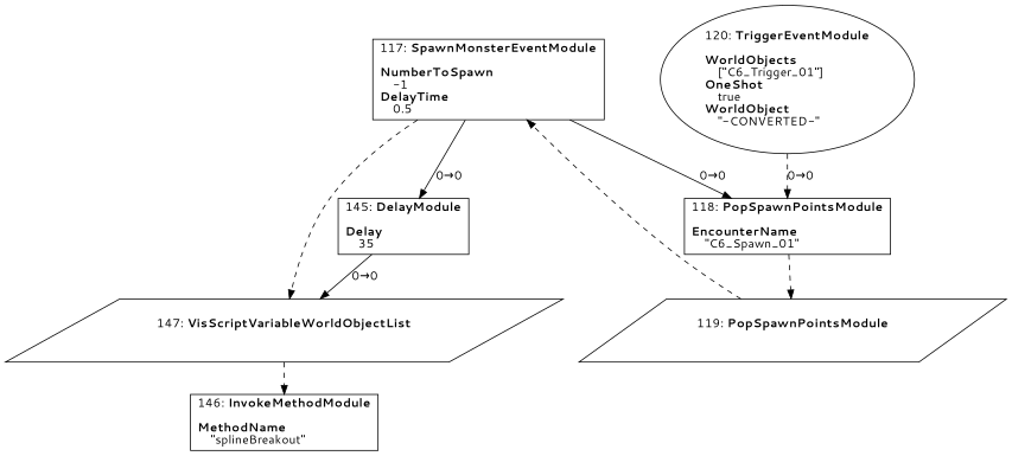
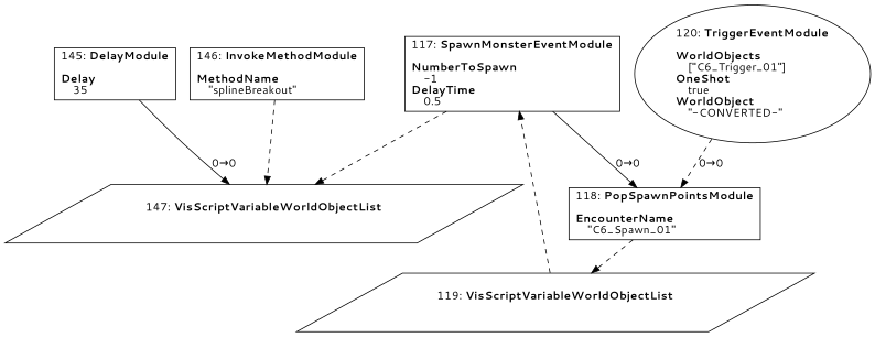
  digraph {
    fontname="Segoe UI"
    splines=spline
    node [fontname="Segoe UI" shape=box]
    edge [fontname="Segoe UI" style=dashed]
    n1 [label=<117: <b>SpawnMonsterEventModule</b><br/><br/><b>NumberToSpawn</b><br align="left"/>    -1<br align="left"/><b>DelayTime</b><br align="left"/>    0.5<br align="left"/>>]
    n2 [label=<145: <b>DelayModule</b><br/><br/><b>Delay</b><br align="left"/>    35<br align="left"/>>]
    n3 [label=<147: <b>VisScriptVariableWorldObjectList</b><br/><br/>> shape=parallelogram]
    n4 [label=<118: <b>PopSpawnPointsModule</b><br/><br/><b>EncounterName</b><br align="left"/>    &quot;C6_Spawn_01&quot;<br align="left"/>>]
    n5 [label=<146: <b>InvokeMethodModule</b><br/><br/><b>MethodName</b><br align="left"/>    &quot;splineBreakout&quot;<br align="left"/>>]
-   n6 [label=<119: <b>PopSpawnPointsModule</b><br/><br/>> shape=parallelogram]
+   n6 [label=<119: <b>VisScriptVariableWorldObjectList</b><br/><br/>> shape=parallelogram]
    n7 [label=<120: <b>TriggerEventModule</b><br/><br/><b>WorldObjects</b><br align="left"/>    [&quot;C6_Trigger_01&quot;]<br align="left"/><b>OneShot</b><br align="left"/>    true<br align="left"/><b>WorldObject</b><br align="left"/>    &quot;-CONVERTED-&quot;<br align="left"/>> shape=oval]
-   n1 -> n2 [label="0→0" style=""]
    n1 -> n3
    n1 -> n4 [label="0→0" style=""]
    n2 -> n3 [label="0→0" style=""]
-   n3 -> n5
+   n5 -> n3
    n4 -> n6
    n6 -> n1
    n7 -> n4 [label="0→0"]
  }
